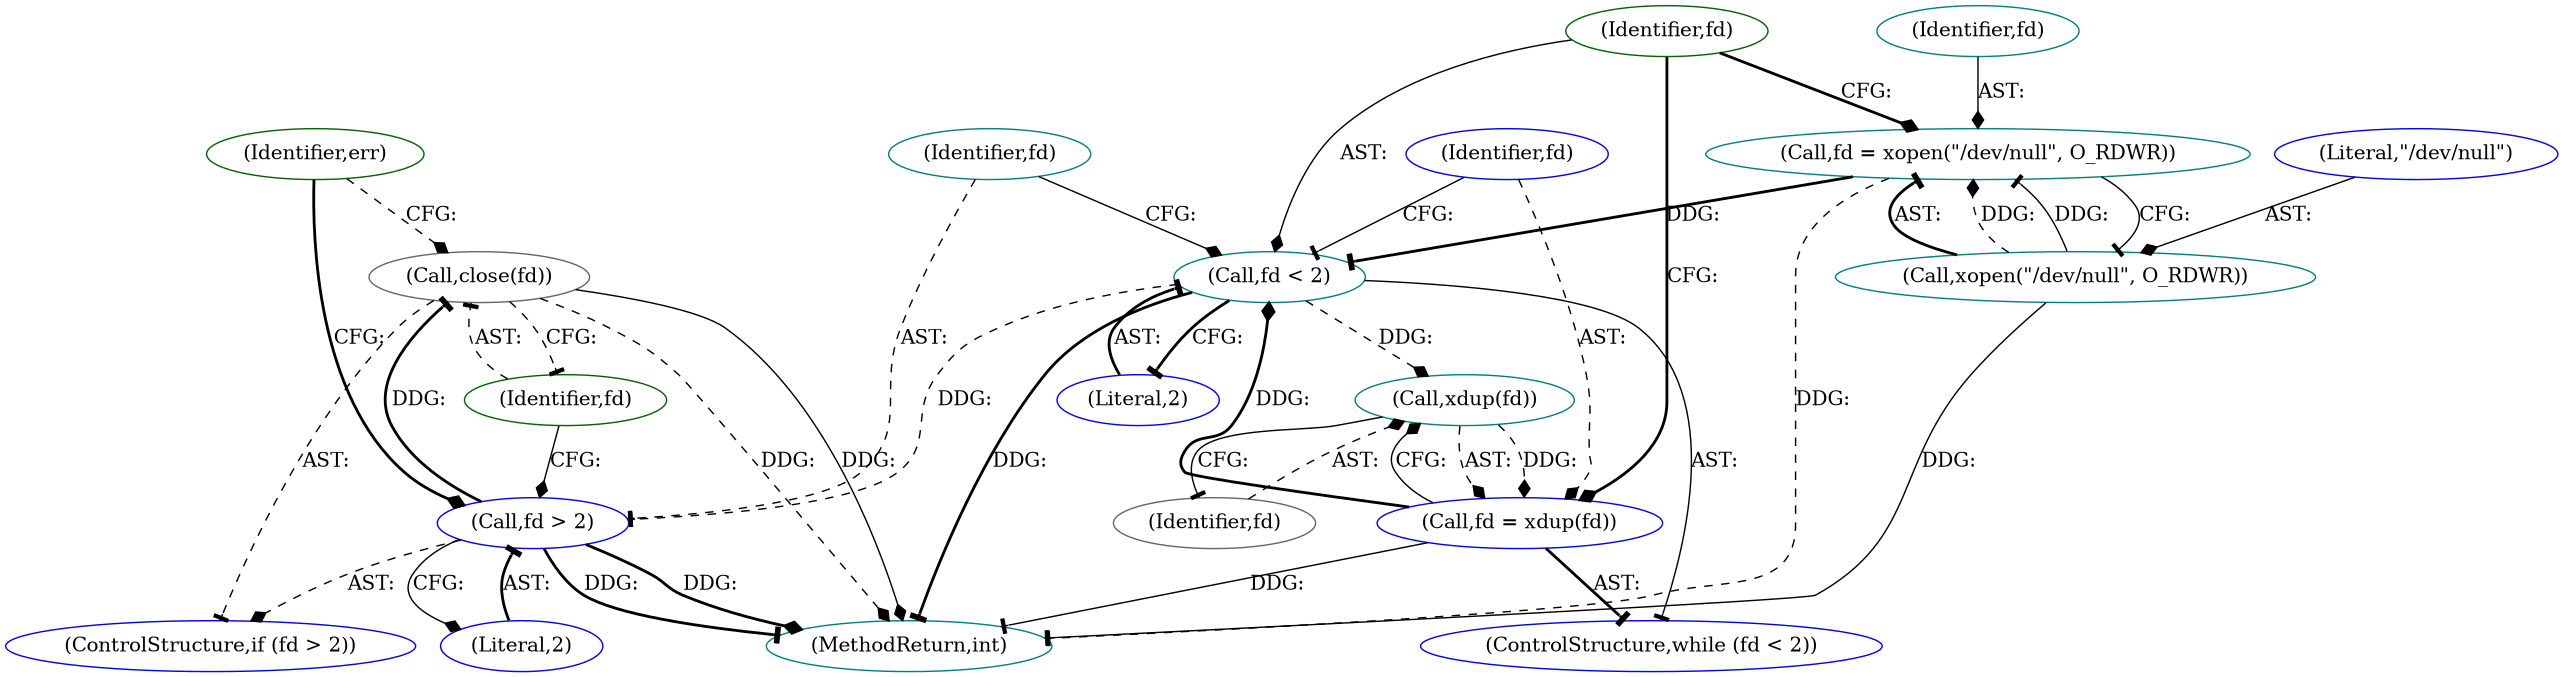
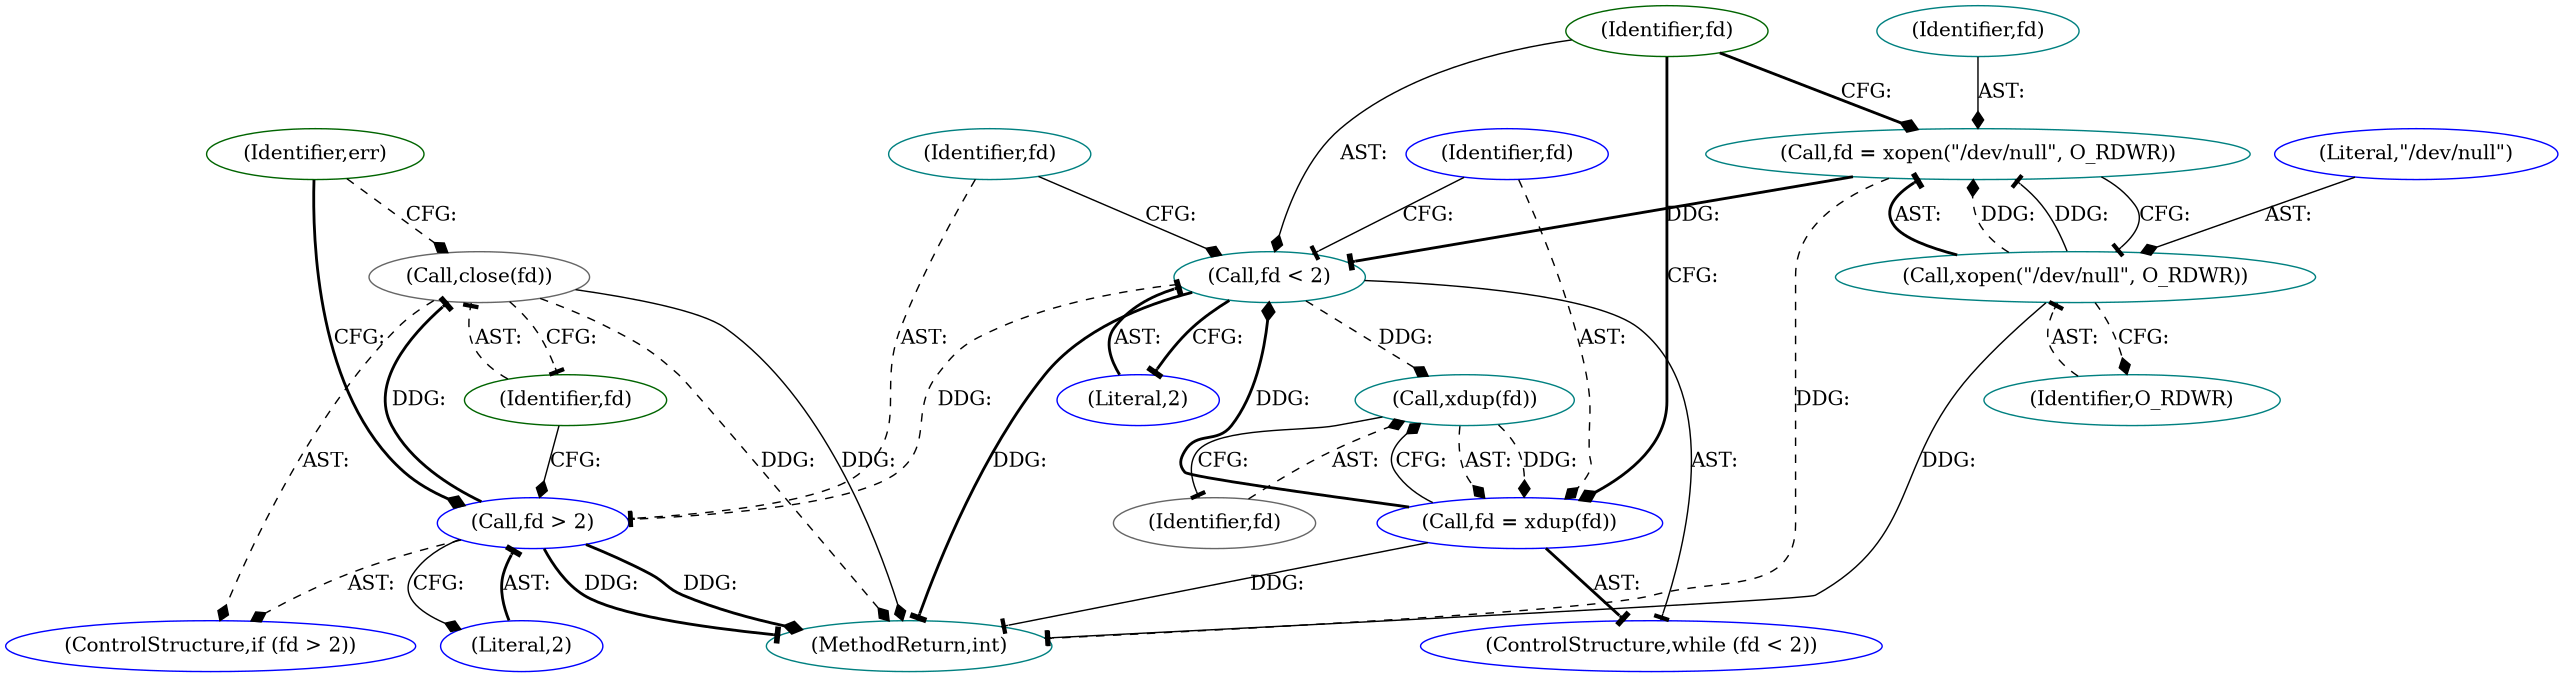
  digraph {
    node [color=blue]
    edge [arrowhead=tee style=dashed]
    n1 [color=gray40 label="(Call,close(fd))"]
    n2 [color=darkgreen label="(Identifier,fd)"]
    n3 [label="(ControlStructure,if (fd > 2))"]
    n4 [color=teal label="(MethodReturn,int)"]
    n5 [label="(Call,fd > 2)"]
    n6 [label="(Literal,2)"]
    n7 [color=teal label="(Call,fd < 2)"]
    n8 [color=teal label="(Call,xdup(fd))"]
    n9 [label="(Literal,2)"]
    n10 [label="(ControlStructure,while (fd < 2))"]
    n11 [label="(Call,fd = xdup(fd))"]
    n12 [color=gray40 label="(Identifier,fd)"]
    n13 [color=teal label="(Call,fd = xopen(\"/dev/null\", O_RDWR))"]
    n14 [color=teal label="(Call,xopen(\"/dev/null\", O_RDWR))"]
+   n15 [color=teal label="(Identifier,O_RDWR)"]
    n16 [color=darkgreen label="(Identifier,fd)"]
    n17 [label="(Identifier,fd)"]
    n18 [color=teal label="(Identifier,fd)"]
    n19 [label="(Literal,\"/dev/null\")"]
    n20 [color=darkgreen label="(Identifier,err)"]
    n21 [color=teal label="(Identifier,fd)"]
    n1 -> n2 [label="CFG: "]
-   n1 -> n3 [label="AST: "]
+   n1 -> n3 [arrowhead=diamond label="AST: "]
    n1 -> n4 [arrowhead=diamond label="DDG: " style=solid]
    n1 -> n4 [arrowhead=diamond label="DDG: "]
    n2 -> n1 [label="AST: "]
    n2 -> n5 [arrowhead=diamond label="CFG: " style=solid]
    n5 -> n1 [label="DDG: " style=bold]
    n5 -> n3 [arrowhead=diamond label="AST: "]
    n5 -> n4 [arrowhead=diamond label="DDG: " style=bold]
    n5 -> n4 [label="DDG: " style=bold]
    n5 -> n6 [arrowhead=diamond label="CFG: " style=solid]
    n6 -> n5 [label="AST: " style=bold]
    n7 -> n4 [label="DDG: " style=bold]
    n7 -> n5 [label="DDG: "]
    n7 -> n8 [arrowhead=diamond label="DDG: "]
    n7 -> n9 [label="CFG: " style=bold]
    n7 -> n10 [label="AST: " style=solid]
    n8 -> n11 [arrowhead=diamond label="AST: "]
    n8 -> n11 [arrowhead=diamond label="DDG: "]
    n8 -> n12 [label="CFG: " style=solid]
    n9 -> n7 [label="AST: " style=bold]
    n11 -> n4 [label="DDG: " style=solid]
    n11 -> n7 [arrowhead=diamond label="DDG: " style=bold]
    n11 -> n8 [arrowhead=diamond label="CFG: " style=solid]
    n11 -> n10 [label="AST: " style=bold]
    n12 -> n8 [arrowhead=diamond label="AST: "]
    n13 -> n4 [label="DDG: "]
    n13 -> n7 [label="DDG: " style=bold]
    n13 -> n14 [label="CFG: " style=solid]
    n14 -> n4 [label="DDG: " style=solid]
    n14 -> n13 [label="AST: " style=bold]
    n14 -> n13 [arrowhead=diamond label="DDG: "]
    n14 -> n13 [label="DDG: " style=solid]
+   n14 -> n15 [arrowhead=diamond label="CFG: "]
+   n15 -> n14 [label="AST: "]
    n16 -> n7 [arrowhead=diamond label="AST: " style=solid]
    n16 -> n11 [arrowhead=diamond label="CFG: " style=bold]
    n16 -> n13 [arrowhead=diamond label="CFG: " style=bold]
    n17 -> n7 [label="CFG: " style=solid]
    n17 -> n11 [arrowhead=diamond label="AST: "]
    n18 -> n5 [label="AST: "]
    n18 -> n7 [arrowhead=diamond label="CFG: " style=solid]
    n19 -> n14 [arrowhead=diamond label="AST: " style=solid]
    n20 -> n1 [arrowhead=diamond label="CFG: "]
    n20 -> n5 [arrowhead=diamond label="CFG: " style=bold]
    n21 -> n13 [arrowhead=diamond label="AST: " style=solid]
  }
